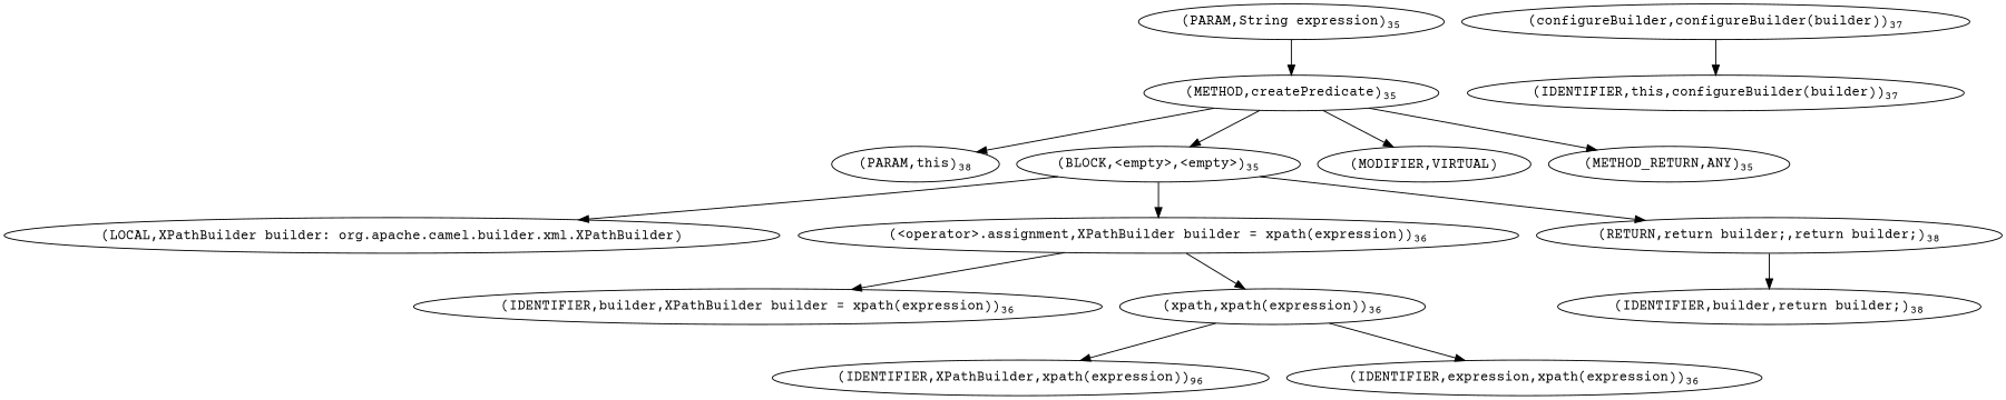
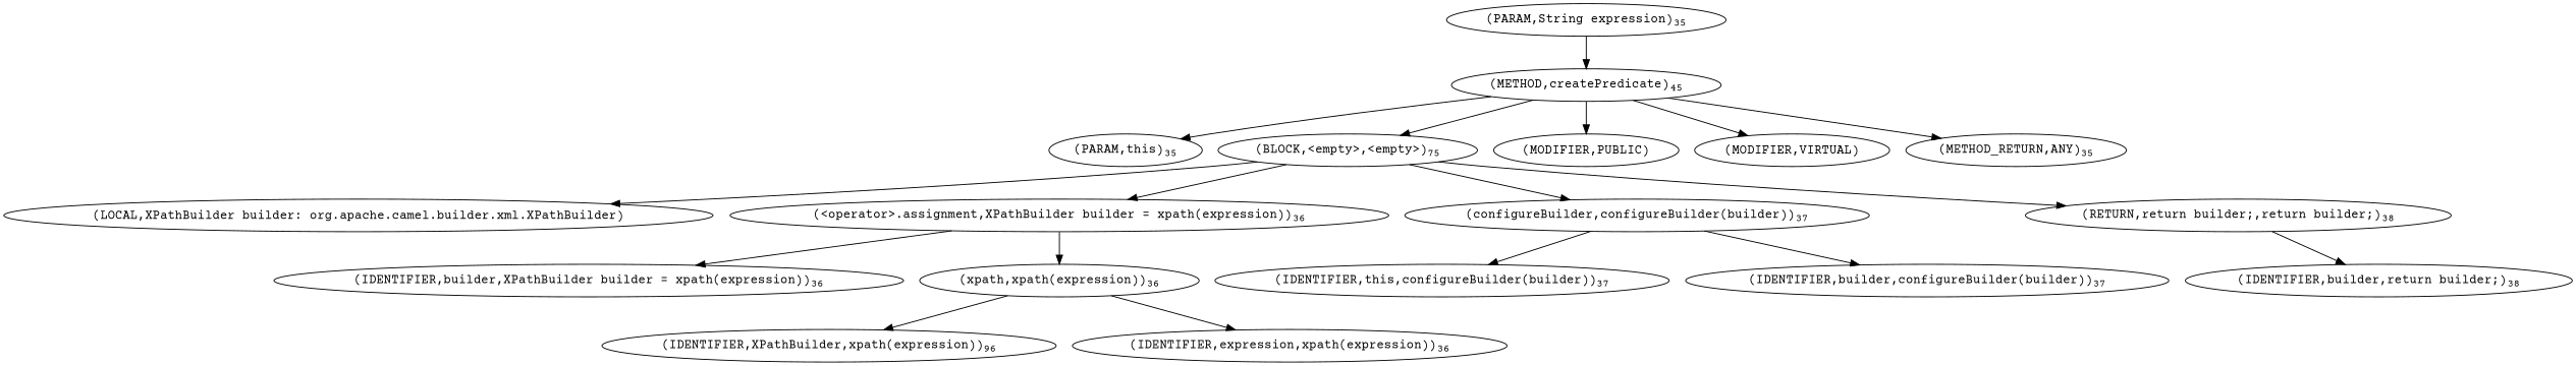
  digraph {
    fontname="Courier Prime"
    node [fontname="Courier Prime"]
    edge [fontname="Courier Prime"]
-   n1 [label=<(METHOD,createPredicate)<SUB>35</SUB>>]
-   n2 [label=<(PARAM,this)<SUB>38</SUB>>]
-   n3 [label=<(BLOCK,&lt;empty&gt;,&lt;empty&gt;)<SUB>35</SUB>>]
+   n1 [label=<(METHOD,createPredicate)<SUB>45</SUB>>]
+   n2 [label=<(PARAM,this)<SUB>35</SUB>>]
+   n3 [label=<(BLOCK,&lt;empty&gt;,&lt;empty&gt;)<SUB>75</SUB>>]
+   n4 [label=<(MODIFIER,PUBLIC)>]
    n5 [label=<(MODIFIER,VIRTUAL)>]
    n6 [label=<(METHOD_RETURN,ANY)<SUB>35</SUB>>]
    n7 [label=<(PARAM,String expression)<SUB>35</SUB>>]
    n8 [label=<(LOCAL,XPathBuilder builder: org.apache.camel.builder.xml.XPathBuilder)>]
    n9 [label=<(&lt;operator&gt;.assignment,XPathBuilder builder = xpath(expression))<SUB>36</SUB>>]
    n10 [label=<(configureBuilder,configureBuilder(builder))<SUB>37</SUB>>]
    n11 [label=<(RETURN,return builder;,return builder;)<SUB>38</SUB>>]
    n12 [label=<(IDENTIFIER,builder,XPathBuilder builder = xpath(expression))<SUB>36</SUB>>]
    n13 [label=<(xpath,xpath(expression))<SUB>36</SUB>>]
    n14 [label=<(IDENTIFIER,this,configureBuilder(builder))<SUB>37</SUB>>]
+   n15 [label=<(IDENTIFIER,builder,configureBuilder(builder))<SUB>37</SUB>>]
    n16 [label=<(IDENTIFIER,builder,return builder;)<SUB>38</SUB>>]
    n17 [label=<(IDENTIFIER,XPathBuilder,xpath(expression))<SUB>96</SUB>>]
    n18 [label=<(IDENTIFIER,expression,xpath(expression))<SUB>36</SUB>>]
    n1 -> n2
    n1 -> n3
+   n1 -> n4
    n1 -> n5
    n1 -> n6
    n3 -> n8
    n3 -> n9
+   n3 -> n10
    n3 -> n11
    n7 -> n1
    n9 -> n12
    n9 -> n13
    n10 -> n14
+   n10 -> n15
    n11 -> n16
    n13 -> n17
    n13 -> n18
  }
